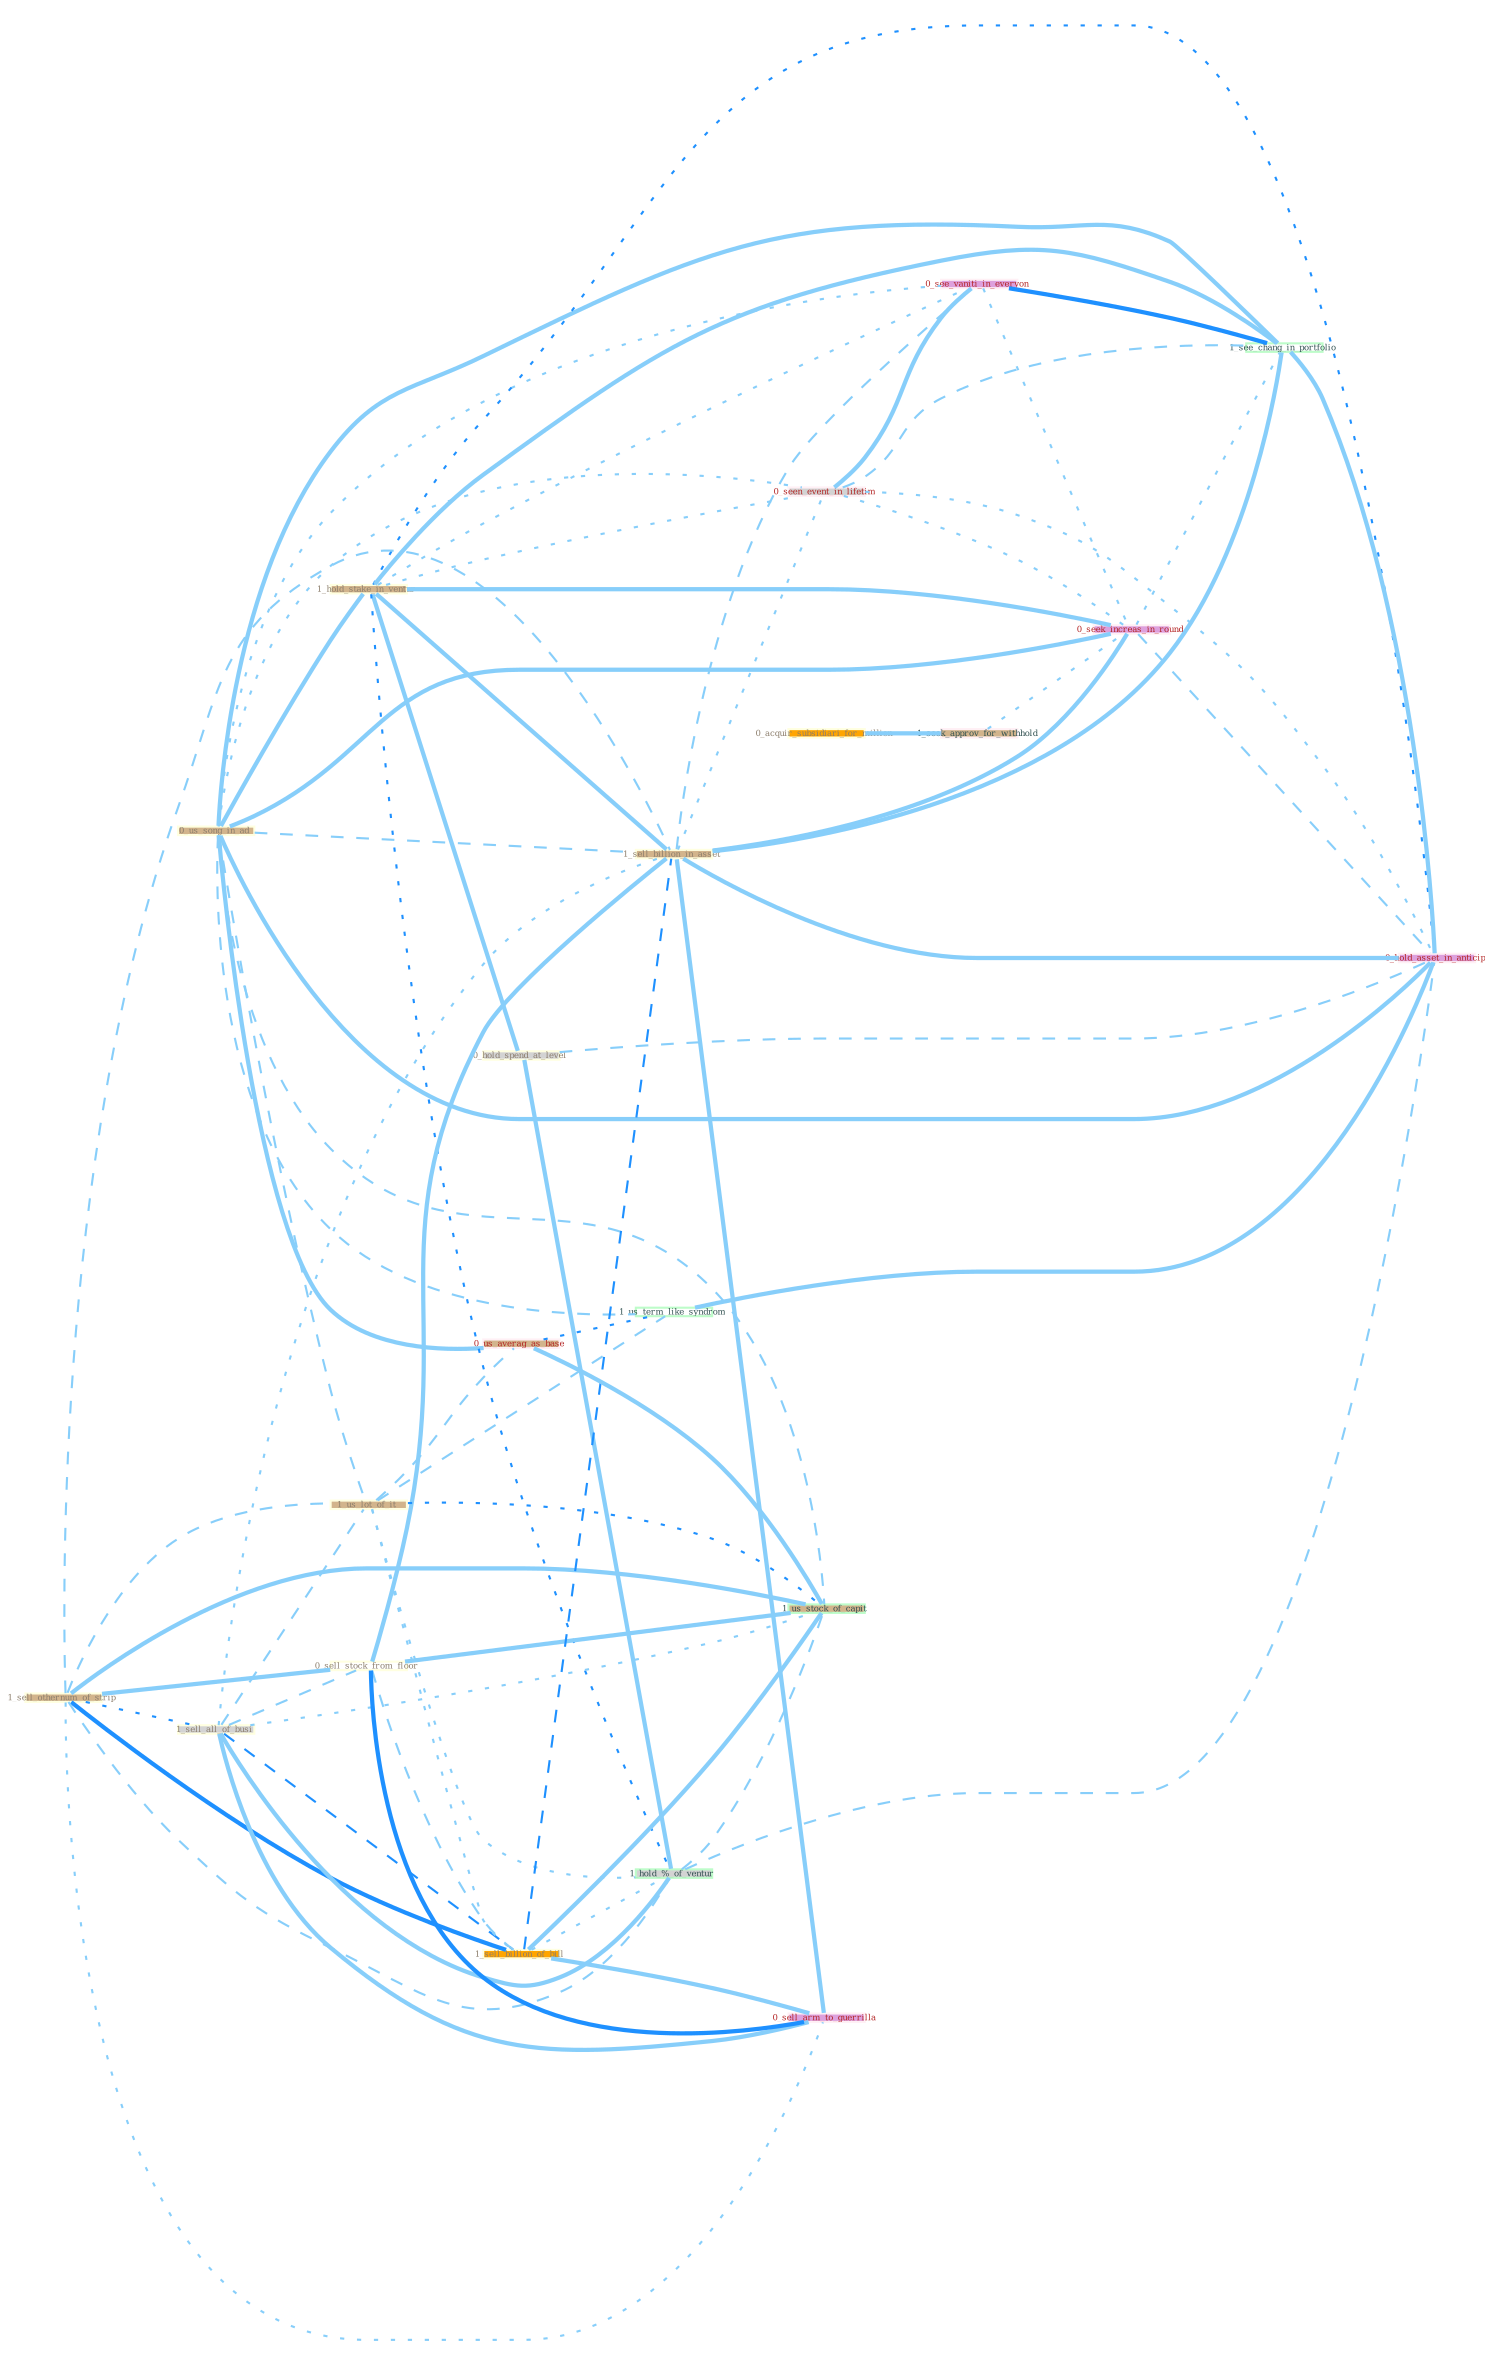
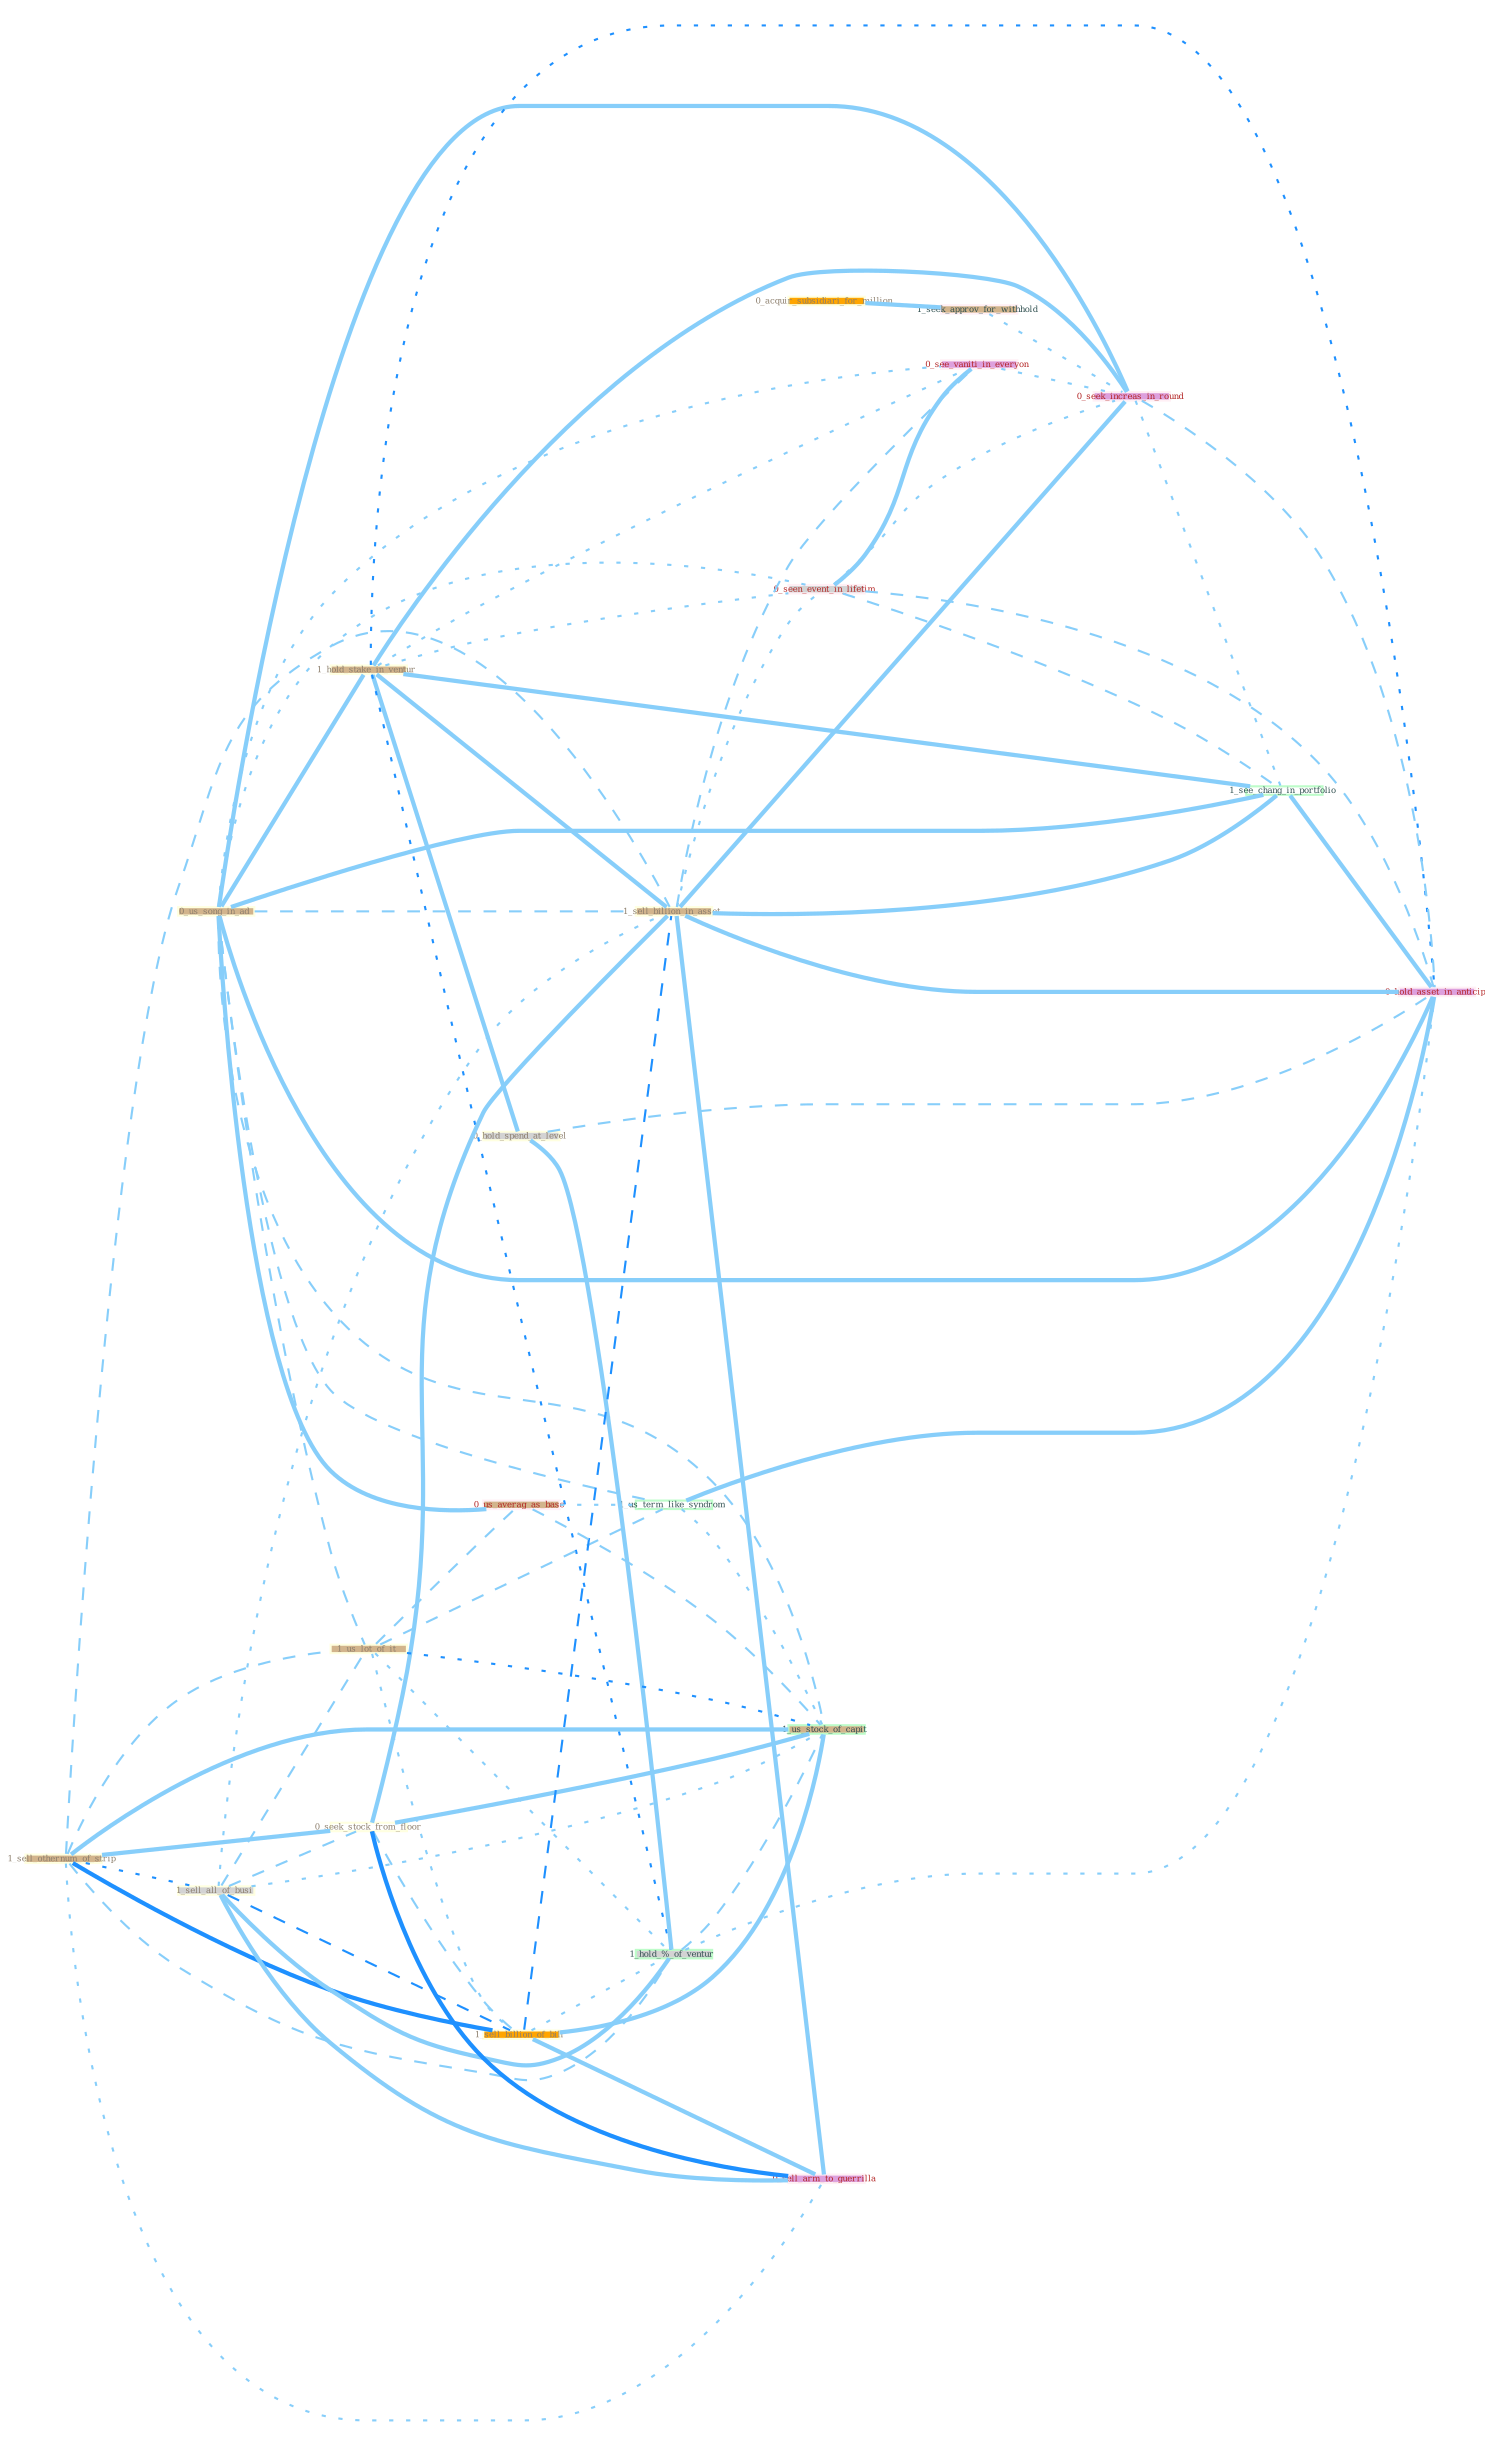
  graph {
    rankdir=LR
    node [color="#ffffe0" fillcolor=tan fixedsize=true fontcolor="#8b7d6b" fontsize=4 shape=polygon style=filled]
    edge [color="#87cefa" style=bold w=1]
    "0_us_song_in_ad " [height=.06 width=.5]
    "1_hold_stake_in_ventur " [height=.06 width=.5]
    "1_sell_othernum_of_strip " [height=.06 width=.5]
    "1_sell_all_of_busi " [fillcolor=lightgrey height=.06 width=.5]
    "0_hold_spend_at_level " [fillcolor=lightgrey height=.06 width=.5]
    "0_acquir_subsidiari_for_million " [fillcolor=orange height=.06 width=.5]
-   "0_sell_stock_from_floor " [fillcolor=white height=.06 width=.5]
+   "0_sell_stock_from_floor " [fillcolor=white height=.06 width=.5 label="0_seek_stock_from_floor"]
    "1_us_lot_of_it " [height=.06 width=.5]
    "1_sell_billion_of_bill " [fillcolor=orange height=.06 width=.5]
    "1_sell_billion_in_asset " [height=.06 width=.5]
    "0_seen_event_in_lifetim " [color="#fff0f5" fillcolor=lightgrey fontcolor="#b22222" height=.06 width=.5]
    "0_us_averag_as_base " [color="#fff0f5" fontcolor="#b22222" height=.06 width=.5]
    "1_seek_approv_for_withhold " [color="#fff0f5" fontcolor="#2f4f4f" height=.06 width=.5]
    "0_see_vaniti_in_everyon " [color="#fff0f5" fillcolor=plum fontcolor="#b22222" height=.06 width=.5]
    "0_sell_arm_to_guerrilla " [color="#fff0f5" fillcolor=plum fontcolor="#b22222" height=.06 width=.5]
    "0_seek_increas_in_round " [color="#fff0f5" fillcolor=plum fontcolor="#b22222" height=.06 width=.5]
    "0_hold_asset_in_anticip " [color="#fff0f5" fillcolor=plum fontcolor="#b22222" height=.06 width=.5]
    "1_us_term_like_syndrom " [color="#BDFCC9" fillcolor=white fontcolor="#2f4f4f" height=.06 width=.5]
    "1_us_stock_of_capit " [color="#BDFCC9" fontcolor="#2f4f4f" height=.06 width=.5]
    "1_see_chang_in_portfolio " [color="#BDFCC9" fillcolor=white fontcolor="#2f4f4f" height=.06 width=.5]
    "1_hold_%_of_ventur " [color="#BDFCC9" fillcolor=lightgrey fontcolor="#2f4f4f" height=.06 width=.5]
    subgraph sub_1 {
      "0_us_song_in_ad "
      "1_hold_stake_in_ventur "
      "1_sell_othernum_of_strip "
      "1_sell_all_of_busi "
      "0_hold_spend_at_level "
      "0_acquir_subsidiari_for_million "
      "0_sell_stock_from_floor "
      "1_us_lot_of_it "
      "1_sell_billion_of_bill "
      "1_sell_billion_in_asset "
    }
    subgraph sub_2 {
      "0_seen_event_in_lifetim "
      "0_us_averag_as_base "
      "1_seek_approv_for_withhold "
      "0_see_vaniti_in_everyon "
      "0_sell_arm_to_guerrilla "
      "0_seek_increas_in_round "
      "0_hold_asset_in_anticip "
    }
    "0_us_song_in_ad " -- "1_hold_stake_in_ventur "
    "0_us_song_in_ad " -- "1_us_lot_of_it " [style=dashed]
    "0_us_song_in_ad " -- "1_sell_billion_in_asset " [style=dashed]
    "0_us_song_in_ad " -- "0_seen_event_in_lifetim " [style=dotted]
    "0_us_song_in_ad " -- "0_us_averag_as_base "
    "0_us_song_in_ad " -- "0_see_vaniti_in_everyon " [style=dotted]
    "0_us_song_in_ad " -- "0_seek_increas_in_round "
    "0_us_song_in_ad " -- "0_hold_asset_in_anticip "
    "0_us_song_in_ad " -- "1_us_term_like_syndrom " [style=dashed]
    "0_us_song_in_ad " -- "1_us_stock_of_capit " [style=dashed]
    "0_us_song_in_ad " -- "1_see_chang_in_portfolio "
    "1_hold_stake_in_ventur " -- "0_hold_spend_at_level "
    "1_hold_stake_in_ventur " -- "1_sell_billion_in_asset "
    "1_hold_stake_in_ventur " -- "0_seen_event_in_lifetim " [style=dotted]
    "1_hold_stake_in_ventur " -- "0_see_vaniti_in_everyon " [style=dotted]
    "1_hold_stake_in_ventur " -- "0_seek_increas_in_round "
    "1_hold_stake_in_ventur " -- "0_hold_asset_in_anticip " [color="#1e90ff" style=dotted w=2]
    "1_hold_stake_in_ventur " -- "1_see_chang_in_portfolio "
    "1_hold_stake_in_ventur " -- "1_hold_%_of_ventur " [color="#1e90ff" style=dotted w=2]
    "1_sell_othernum_of_strip " -- "1_sell_all_of_busi " [color="#1e90ff" style=dotted w=2]
    "1_sell_othernum_of_strip " -- "0_sell_stock_from_floor "
    "1_sell_othernum_of_strip " -- "1_us_lot_of_it " [style=dashed]
    "1_sell_othernum_of_strip " -- "1_sell_billion_of_bill " [color="#1e90ff" w=2]
    "1_sell_othernum_of_strip " -- "1_sell_billion_in_asset " [style=dashed]
    "1_sell_othernum_of_strip " -- "0_sell_arm_to_guerrilla " [style=dotted]
    "1_sell_othernum_of_strip " -- "1_us_stock_of_capit "
    "1_sell_othernum_of_strip " -- "1_hold_%_of_ventur " [style=dashed]
    "1_sell_all_of_busi " -- "0_sell_stock_from_floor " [style=dashed]
    "1_sell_all_of_busi " -- "1_us_lot_of_it " [style=dashed]
    "1_sell_all_of_busi " -- "1_sell_billion_of_bill " [color="#1e90ff" style=dashed w=2]
    "1_sell_all_of_busi " -- "1_sell_billion_in_asset " [style=dotted]
    "1_sell_all_of_busi " -- "0_sell_arm_to_guerrilla "
    "1_sell_all_of_busi " -- "1_us_stock_of_capit " [style=dotted]
    "1_sell_all_of_busi " -- "1_hold_%_of_ventur "
    "0_hold_spend_at_level " -- "0_hold_asset_in_anticip " [style=dashed]
    "0_hold_spend_at_level " -- "1_hold_%_of_ventur "
    "0_acquir_subsidiari_for_million " -- "1_seek_approv_for_withhold "
    "0_sell_stock_from_floor " -- "1_sell_billion_of_bill " [style=dashed]
    "0_sell_stock_from_floor " -- "1_sell_billion_in_asset "
    "0_sell_stock_from_floor " -- "0_sell_arm_to_guerrilla " [color="#1e90ff"]
    "0_sell_stock_from_floor " -- "1_us_stock_of_capit "
    "1_us_lot_of_it " -- "1_sell_billion_of_bill " [style=dotted]
    "1_us_lot_of_it " -- "0_us_averag_as_base " [style=dashed]
    "1_us_lot_of_it " -- "1_us_term_like_syndrom " [style=dashed]
    "1_us_lot_of_it " -- "1_us_stock_of_capit " [color="#1e90ff" style=dotted w=2]
    "1_us_lot_of_it " -- "1_hold_%_of_ventur " [style=dotted]
    "1_sell_billion_of_bill " -- "1_sell_billion_in_asset " [color="#1e90ff" style=dashed w=2]
    "1_sell_billion_of_bill " -- "0_sell_arm_to_guerrilla "
    "1_sell_billion_of_bill " -- "1_us_stock_of_capit "
    "1_sell_billion_of_bill " -- "1_hold_%_of_ventur " [style=dotted]
    "1_sell_billion_in_asset " -- "0_seen_event_in_lifetim " [style=dotted]
    "1_sell_billion_in_asset " -- "0_see_vaniti_in_everyon " [style=dashed]
    "1_sell_billion_in_asset " -- "0_sell_arm_to_guerrilla "
    "1_sell_billion_in_asset " -- "0_seek_increas_in_round "
    "1_sell_billion_in_asset " -- "0_hold_asset_in_anticip "
    "1_sell_billion_in_asset " -- "1_see_chang_in_portfolio "
    "0_seen_event_in_lifetim " -- "0_see_vaniti_in_everyon "
    "0_seen_event_in_lifetim " -- "0_seek_increas_in_round " [style=dotted]
-   "0_seen_event_in_lifetim " -- "0_hold_asset_in_anticip " [style=dotted]
+   "0_seen_event_in_lifetim " -- "0_hold_asset_in_anticip " [style=dashed]
    "0_seen_event_in_lifetim " -- "1_see_chang_in_portfolio " [style=dashed]
-   "0_us_averag_as_base " -- "1_us_term_like_syndrom " [color="#1e90ff" style=dotted]
-   "0_us_averag_as_base " -- "1_us_stock_of_capit "
+   "0_us_averag_as_base " -- "1_us_term_like_syndrom " [style=dotted]
+   "0_us_averag_as_base " -- "1_us_stock_of_capit " [style=dashed]
    "1_seek_approv_for_withhold " -- "0_seek_increas_in_round " [style=dotted]
    "0_see_vaniti_in_everyon " -- "0_seek_increas_in_round " [style=dotted]
-   "0_see_vaniti_in_everyon " -- "1_see_chang_in_portfolio " [color="#1e90ff" w=2]
    "0_seek_increas_in_round " -- "0_hold_asset_in_anticip " [style=dashed]
    "0_seek_increas_in_round " -- "1_see_chang_in_portfolio " [style=dotted]
    "1_us_term_like_syndrom " -- "0_hold_asset_in_anticip "
+   "1_us_term_like_syndrom " -- "1_us_stock_of_capit " [style=dotted]
    "1_see_chang_in_portfolio " -- "0_hold_asset_in_anticip "
-   "1_hold_%_of_ventur " -- "0_hold_asset_in_anticip " [style=dashed]
+   "1_hold_%_of_ventur " -- "0_hold_asset_in_anticip " [style=dotted]
    "1_hold_%_of_ventur " -- "1_us_stock_of_capit " [style=dashed]
  }
